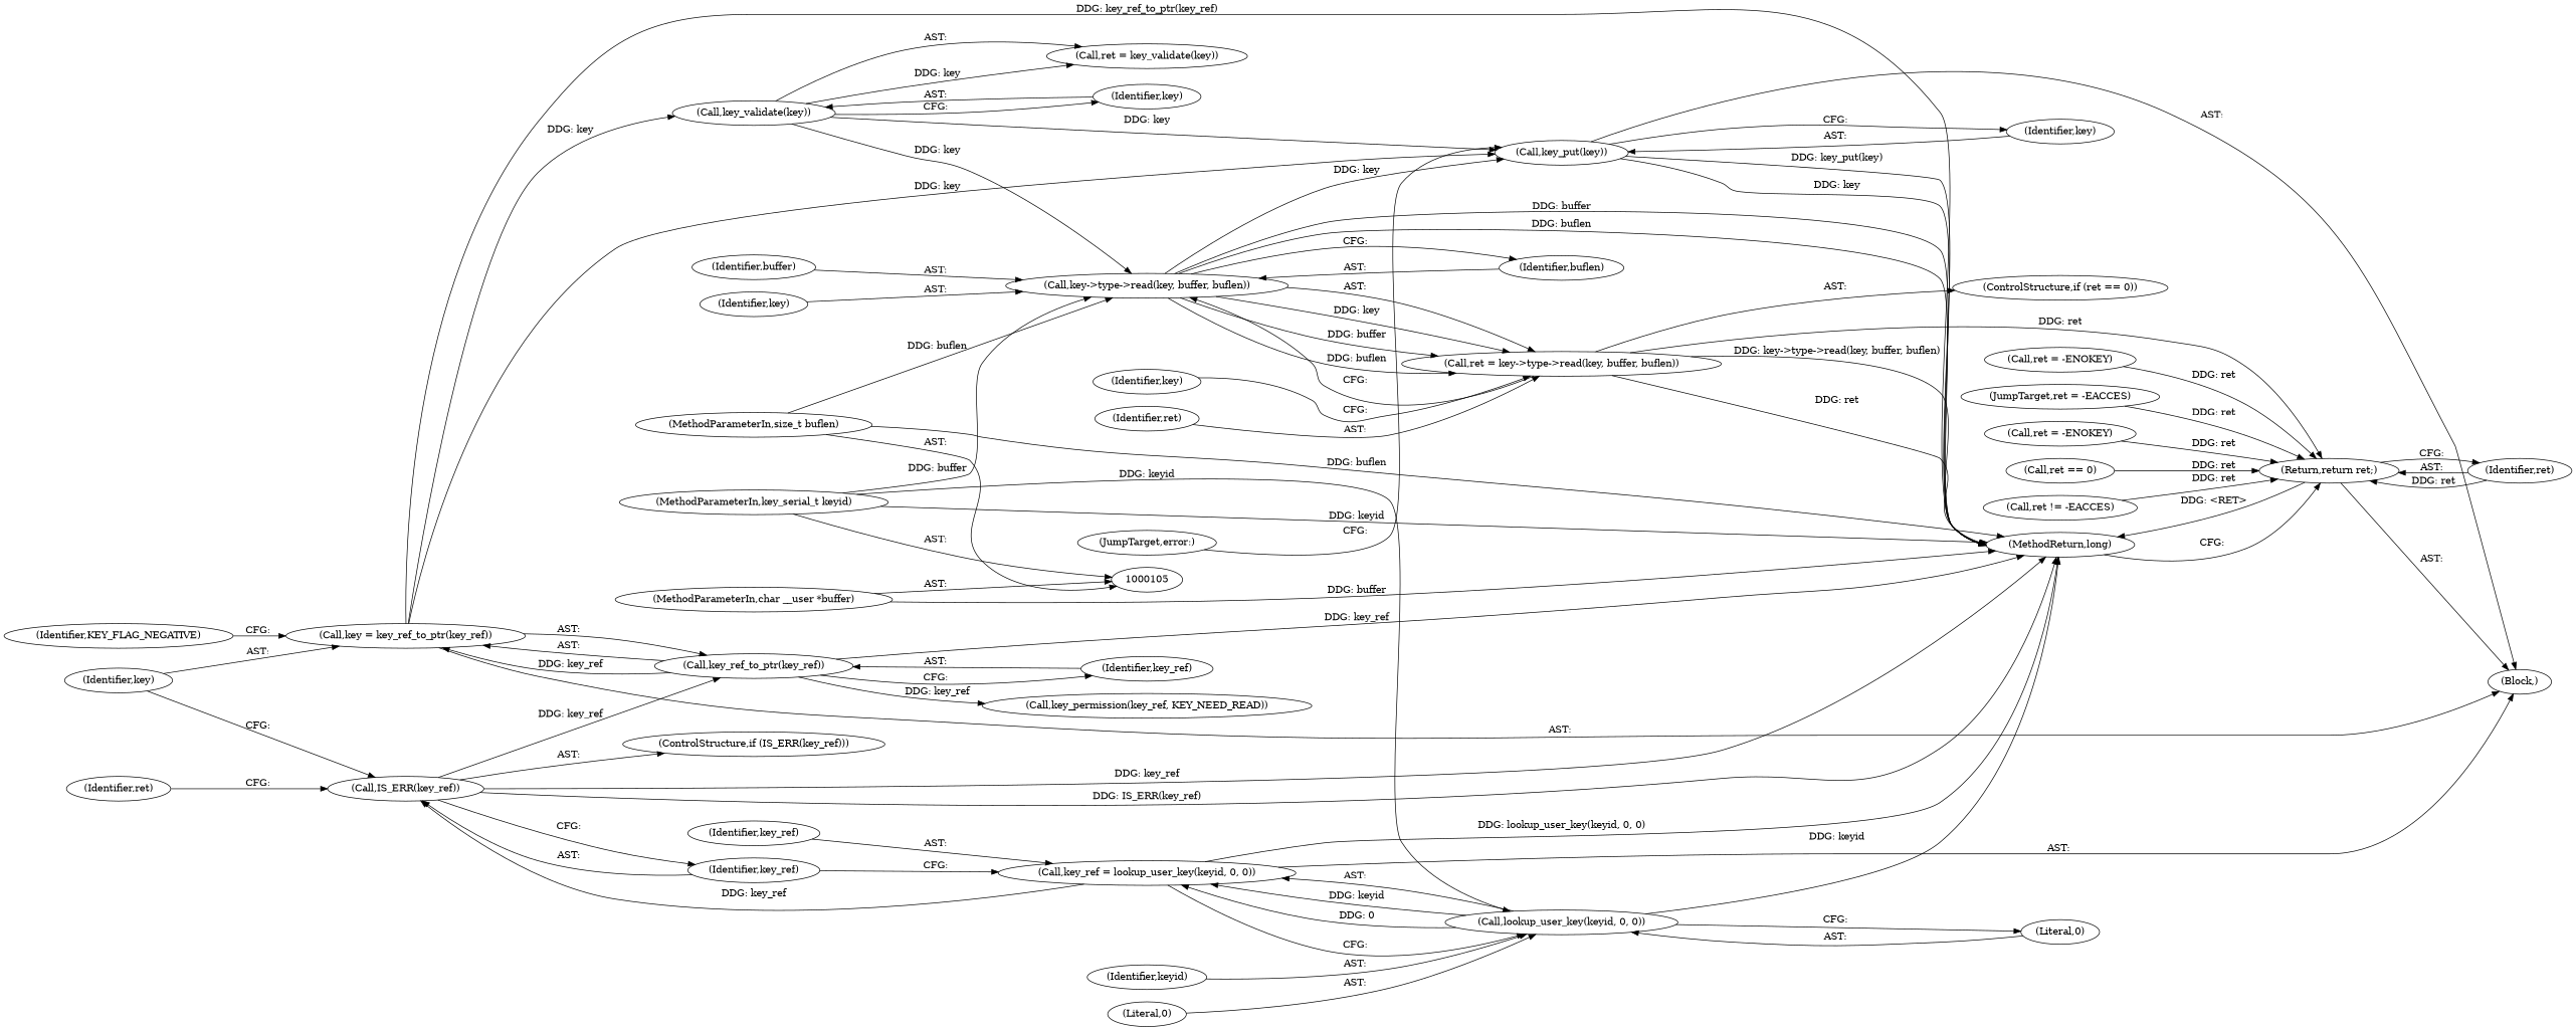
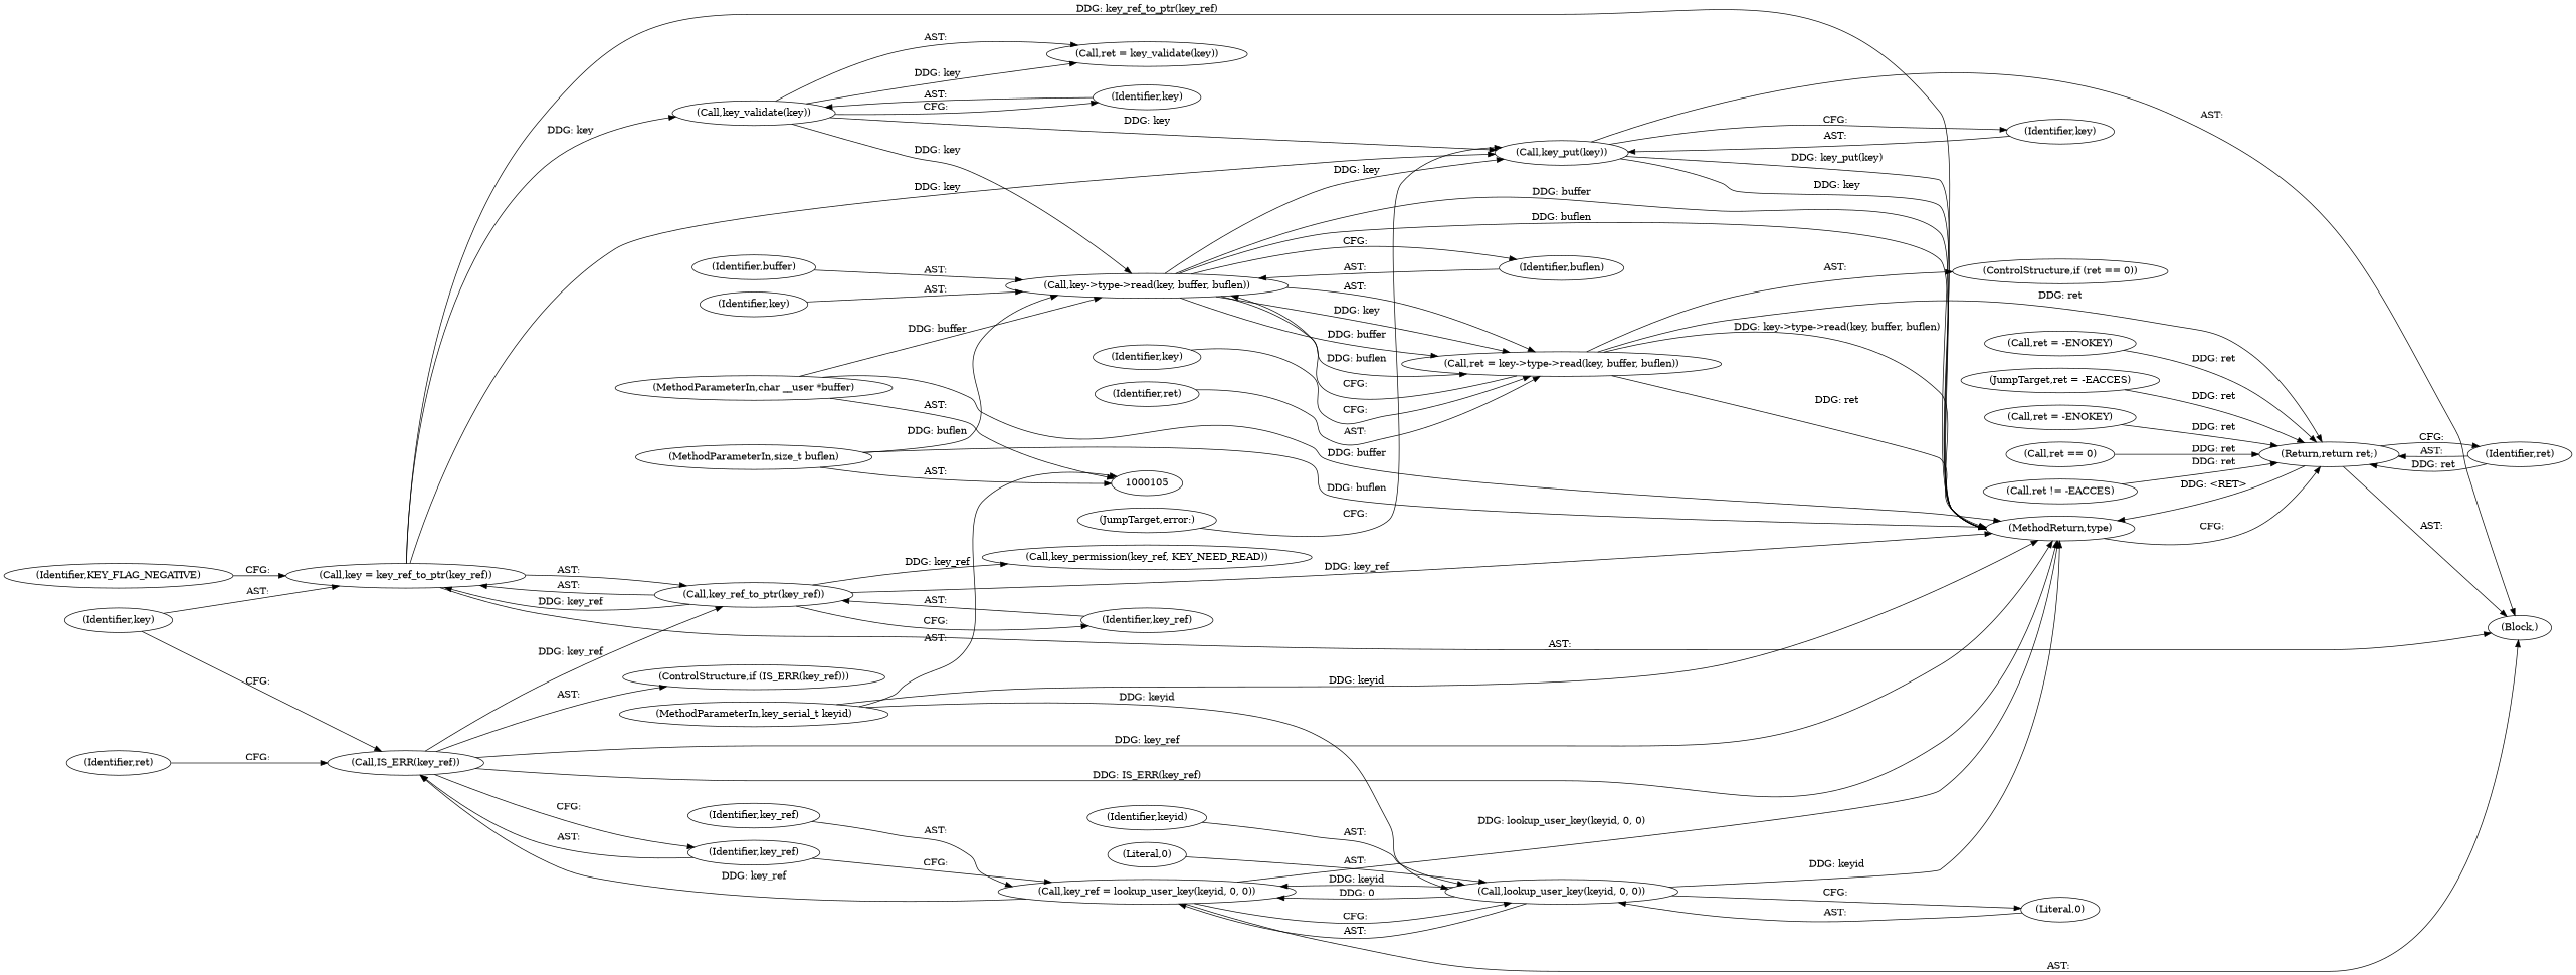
  digraph {
    rankdir=LR
    n1 [label="(Call,key->type->read(key, buffer, buflen))"]
    n2 [label="(Call,ret = key->type->read(key, buffer, buflen))"]
    n3 [label="(Call,key_put(key))"]
-   n4 [label="(MethodReturn,long)"]
+   n4 [label="(MethodReturn,type)"]
    n5 [label="(Identifier,buflen)"]
    n6 [label="(Return,return ret;)"]
    n7 [label="(ControlStructure,if (ret == 0))"]
    n8 [label="(Block,)"]
    n9 [label="(Identifier,key)"]
    n10 [label="(Call,key_validate(key))"]
    n11 [label="(Identifier,key)"]
    n12 [label="(Call,ret = key_validate(key))"]
    n13 [label="(Call,key = key_ref_to_ptr(key_ref))"]
    n14 [label="(Call,key_ref_to_ptr(key_ref))"]
    n15 [label="(Call,key_permission(key_ref, KEY_NEED_READ))"]
    n16 [label="(Identifier,key_ref)"]
    n17 [label="(Call,IS_ERR(key_ref))"]
    n18 [label="(ControlStructure,if (IS_ERR(key_ref)))"]
    n19 [label="(Identifier,key_ref)"]
    n20 [label="(Call,key_ref = lookup_user_key(keyid, 0, 0))"]
    n21 [label="(Call,lookup_user_key(keyid, 0, 0))"]
    n22 [label="(Literal,0)"]
    n23 [label="(MethodParameterIn,key_serial_t keyid)"]
    1000105
    n25 [label="(MethodParameterIn,char __user *buffer)"]
    n26 [label="(MethodParameterIn,size_t buflen)"]
    n27 [label="(Identifier,ret)"]
    n28 [label="(Identifier,buffer)"]
    n29 [label="(Identifier,key)"]
    n30 [label="(Identifier,keyid)"]
    n31 [label="(Identifier,ret)"]
    n32 [label="(Identifier,KEY_FLAG_NEGATIVE)"]
    n33 [label="(Identifier,key)"]
    n34 [label="(Call,ret = -ENOKEY)"]
    n35 [label="(JumpTarget,ret = -EACCES)"]
    n36 [label="(Literal,0)"]
    n37 [label="(Call,ret = -ENOKEY)"]
    n38 [label="(Identifier,ret)"]
    n39 [label="(Identifier,key)"]
    n40 [label="(Call,ret == 0)"]
    n41 [label="(JumpTarget,error:)"]
    n42 [label="(Identifier,key_ref)"]
    n43 [label="(Call,ret != -EACCES)"]
    n1 -> n2 [label="AST: "]
    n1 -> n2 [label="DDG: key"]
    n1 -> n2 [label="DDG: buffer"]
    n1 -> n2 [label="DDG: buflen"]
    n1 -> n3 [label="DDG: key"]
    n1 -> n4 [label="DDG: buflen"]
    n1 -> n4 [label="DDG: buffer"]
    n1 -> n5 [label="CFG: "]
    n2 -> n1 [label="CFG: "]
    n2 -> n4 [label="DDG: ret"]
    n2 -> n4 [label="DDG: key->type->read(key, buffer, buflen)"]
    n2 -> n6 [label="DDG: ret"]
    n2 -> n7 [label="AST: "]
    n3 -> n4 [label="DDG: key"]
    n3 -> n4 [label="DDG: key_put(key)"]
    n3 -> n8 [label="AST: "]
    n3 -> n9 [label="CFG: "]
    n4 -> n6 [label="CFG: "]
    n5 -> n1 [label="AST: "]
    n6 -> n4 [label="DDG: <RET>"]
    n6 -> n8 [label="AST: "]
    n6 -> n27 [label="CFG: "]
    n9 -> n3 [label="AST: "]
    n10 -> n1 [label="DDG: key"]
    n10 -> n3 [label="DDG: key"]
    n10 -> n11 [label="CFG: "]
    n10 -> n12 [label="AST: "]
    n10 -> n12 [label="DDG: key"]
    n11 -> n10 [label="AST: "]
    n13 -> n3 [label="DDG: key"]
    n13 -> n4 [label="DDG: key_ref_to_ptr(key_ref)"]
    n13 -> n8 [label="AST: "]
    n13 -> n10 [label="DDG: key"]
    n13 -> n14 [label="AST: "]
    n14 -> n4 [label="DDG: key_ref"]
    n14 -> n13 [label="AST: "]
    n14 -> n13 [label="DDG: key_ref"]
    n14 -> n15 [label="DDG: key_ref"]
    n14 -> n16 [label="CFG: "]
    n16 -> n14 [label="AST: "]
    n17 -> n4 [label="DDG: key_ref"]
    n17 -> n4 [label="DDG: IS_ERR(key_ref)"]
    n17 -> n14 [label="DDG: key_ref"]
    n17 -> n18 [label="AST: "]
    n17 -> n19 [label="CFG: "]
    n19 -> n17 [label="AST: "]
    n19 -> n20 [label="CFG: "]
    n20 -> n4 [label="DDG: lookup_user_key(keyid, 0, 0)"]
    n20 -> n8 [label="AST: "]
    n20 -> n17 [label="DDG: key_ref"]
    n20 -> n21 [label="CFG: "]
    n21 -> n4 [label="DDG: keyid"]
    n21 -> n20 [label="AST: "]
    n21 -> n20 [label="DDG: keyid"]
    n21 -> n20 [label="DDG: 0"]
    n21 -> n22 [label="CFG: "]
    n22 -> n21 [label="AST: "]
    n23 -> n4 [label="DDG: keyid"]
    n23 -> n21 [label="DDG: keyid"]
    n23 -> 1000105 [label="AST: "]
-   n23 -> n1 [label="DDG: buffer"]
+   n25 -> n1 [label="DDG: buffer"]
    n25 -> n4 [label="DDG: buffer"]
    n25 -> 1000105 [label="AST: "]
    n26 -> n1 [label="DDG: buflen"]
    n26 -> n4 [label="DDG: buflen"]
    n26 -> 1000105 [label="AST: "]
    n27 -> n6 [label="AST: "]
    n27 -> n6 [label="DDG: ret"]
    n28 -> n1 [label="AST: "]
    n29 -> n2 [label="CFG: "]
    n30 -> n21 [label="AST: "]
    n31 -> n17 [label="CFG: "]
    n32 -> n13 [label="CFG: "]
    n33 -> n13 [label="AST: "]
    n33 -> n17 [label="CFG: "]
    n34 -> n6 [label="DDG: ret"]
    n35 -> n6 [label="DDG: ret"]
    n36 -> n21 [label="AST: "]
    n37 -> n6 [label="DDG: ret"]
    n38 -> n2 [label="AST: "]
    n39 -> n1 [label="AST: "]
    n40 -> n6 [label="DDG: ret"]
    n41 -> n3 [label="CFG: "]
    n42 -> n20 [label="AST: "]
    n43 -> n6 [label="DDG: ret"]
  }
